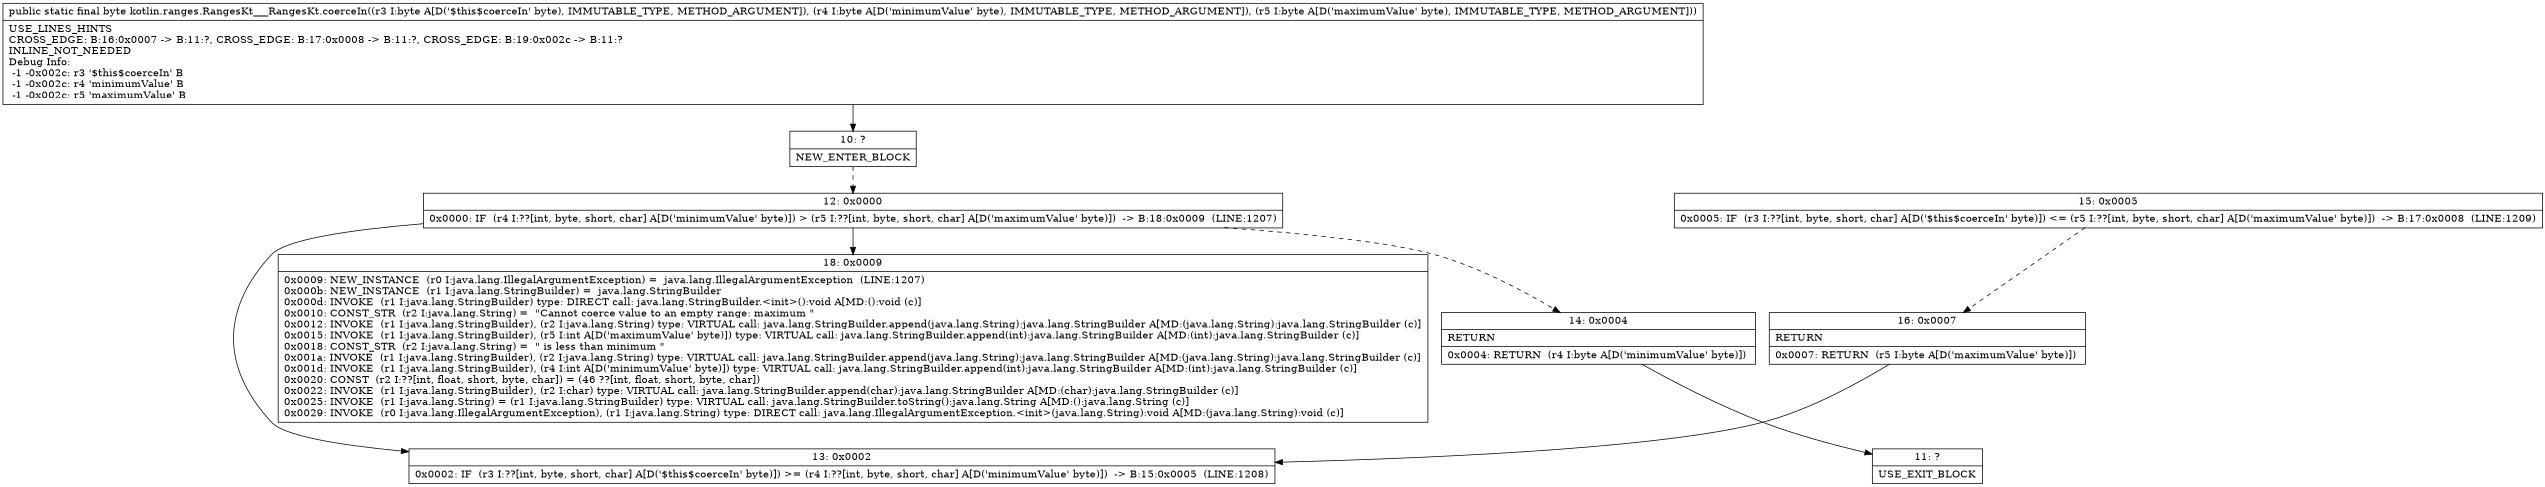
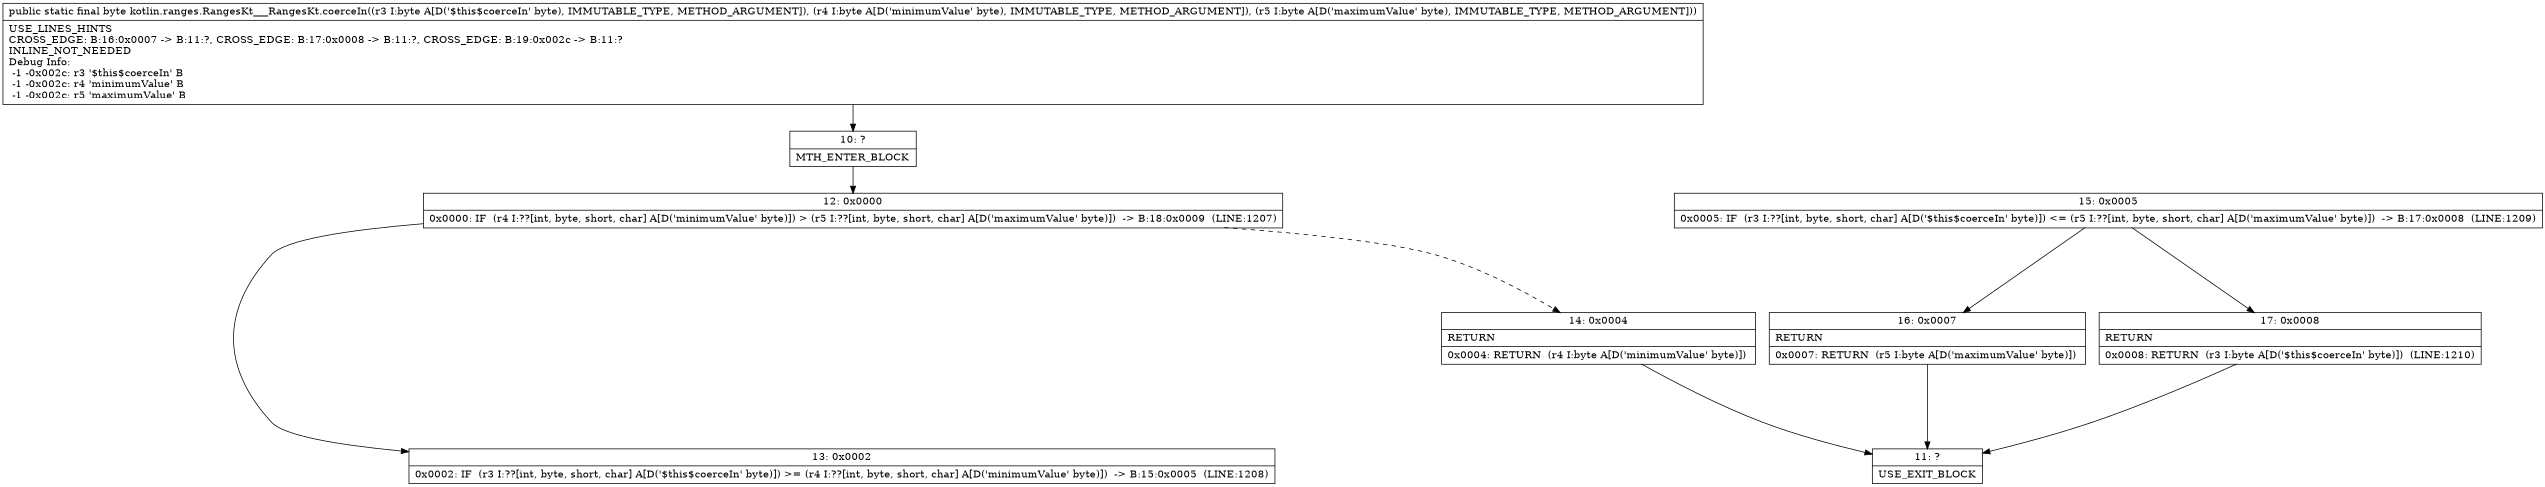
  digraph {
    node [shape=record]
-   n1 [label="{10\:\ ?|NEW_ENTER_BLOCK\l}"]
+   n1 [label="{10\:\ ?|MTH_ENTER_BLOCK\l}"]
    n2 [label="{12\:\ 0x0000|0x0000: IF  (r4 I:??[int, byte, short, char] A[D('minimumValue' byte)]) \> (r5 I:??[int, byte, short, char] A[D('maximumValue' byte)])  \-\> B:18:0x0009  (LINE:1207)\l}"]
    n3 [label="{13\:\ 0x0002|0x0002: IF  (r3 I:??[int, byte, short, char] A[D('$this$coerceIn' byte)]) \>= (r4 I:??[int, byte, short, char] A[D('minimumValue' byte)])  \-\> B:15:0x0005  (LINE:1208)\l}"]
-   n4 [label="{18\:\ 0x0009|0x0009: NEW_INSTANCE  (r0 I:java.lang.IllegalArgumentException) =  java.lang.IllegalArgumentException  (LINE:1207)\l0x000b: NEW_INSTANCE  (r1 I:java.lang.StringBuilder) =  java.lang.StringBuilder \l0x000d: INVOKE  (r1 I:java.lang.StringBuilder) type: DIRECT call: java.lang.StringBuilder.\<init\>():void A[MD:():void (c)]\l0x0010: CONST_STR  (r2 I:java.lang.String) =  \"Cannot coerce value to an empty range: maximum \" \l0x0012: INVOKE  (r1 I:java.lang.StringBuilder), (r2 I:java.lang.String) type: VIRTUAL call: java.lang.StringBuilder.append(java.lang.String):java.lang.StringBuilder A[MD:(java.lang.String):java.lang.StringBuilder (c)]\l0x0015: INVOKE  (r1 I:java.lang.StringBuilder), (r5 I:int A[D('maximumValue' byte)]) type: VIRTUAL call: java.lang.StringBuilder.append(int):java.lang.StringBuilder A[MD:(int):java.lang.StringBuilder (c)]\l0x0018: CONST_STR  (r2 I:java.lang.String) =  \" is less than minimum \" \l0x001a: INVOKE  (r1 I:java.lang.StringBuilder), (r2 I:java.lang.String) type: VIRTUAL call: java.lang.StringBuilder.append(java.lang.String):java.lang.StringBuilder A[MD:(java.lang.String):java.lang.StringBuilder (c)]\l0x001d: INVOKE  (r1 I:java.lang.StringBuilder), (r4 I:int A[D('minimumValue' byte)]) type: VIRTUAL call: java.lang.StringBuilder.append(int):java.lang.StringBuilder A[MD:(int):java.lang.StringBuilder (c)]\l0x0020: CONST  (r2 I:??[int, float, short, byte, char]) = (46 ??[int, float, short, byte, char]) \l0x0022: INVOKE  (r1 I:java.lang.StringBuilder), (r2 I:char) type: VIRTUAL call: java.lang.StringBuilder.append(char):java.lang.StringBuilder A[MD:(char):java.lang.StringBuilder (c)]\l0x0025: INVOKE  (r1 I:java.lang.String) = (r1 I:java.lang.StringBuilder) type: VIRTUAL call: java.lang.StringBuilder.toString():java.lang.String A[MD:():java.lang.String (c)]\l0x0029: INVOKE  (r0 I:java.lang.IllegalArgumentException), (r1 I:java.lang.String) type: DIRECT call: java.lang.IllegalArgumentException.\<init\>(java.lang.String):void A[MD:(java.lang.String):void (c)]\l}"]
    n5 [label="{14\:\ 0x0004|RETURN\l|0x0004: RETURN  (r4 I:byte A[D('minimumValue' byte)]) \l}"]
    n6 [label="{11\:\ ?|USE_EXIT_BLOCK\l}"]
    n7 [label="{15\:\ 0x0005|0x0005: IF  (r3 I:??[int, byte, short, char] A[D('$this$coerceIn' byte)]) \<= (r5 I:??[int, byte, short, char] A[D('maximumValue' byte)])  \-\> B:17:0x0008  (LINE:1209)\l}"]
    n8 [label="{16\:\ 0x0007|RETURN\l|0x0007: RETURN  (r5 I:byte A[D('maximumValue' byte)]) \l}"]
+   n9 [label="{17\:\ 0x0008|RETURN\l|0x0008: RETURN  (r3 I:byte A[D('$this$coerceIn' byte)])  (LINE:1210)\l}"]
    n10 [label="{public static final byte kotlin.ranges.RangesKt___RangesKt.coerceIn((r3 I:byte A[D('$this$coerceIn' byte), IMMUTABLE_TYPE, METHOD_ARGUMENT]), (r4 I:byte A[D('minimumValue' byte), IMMUTABLE_TYPE, METHOD_ARGUMENT]), (r5 I:byte A[D('maximumValue' byte), IMMUTABLE_TYPE, METHOD_ARGUMENT]))  | USE_LINES_HINTS\lCROSS_EDGE: B:16:0x0007 \-\> B:11:?, CROSS_EDGE: B:17:0x0008 \-\> B:11:?, CROSS_EDGE: B:19:0x002c \-\> B:11:?\lINLINE_NOT_NEEDED\lDebug Info:\l  \-1 \-0x002c: r3 '$this$coerceIn' B\l  \-1 \-0x002c: r4 'minimumValue' B\l  \-1 \-0x002c: r5 'maximumValue' B\l}"]
-   n1 -> n2 [style=dashed]
+   n1 -> n2
    n2 -> n3 [style=solid]
-   n2 -> n4
    n2 -> n5 [style=dashed]
    n5 -> n6
-   n7 -> n8 [style=dashed]
-   n8 -> n3
+   n7 -> n8 [style=solid]
+   n7 -> n9
+   n8 -> n6
+   n9 -> n6
    n10 -> n1
  }
